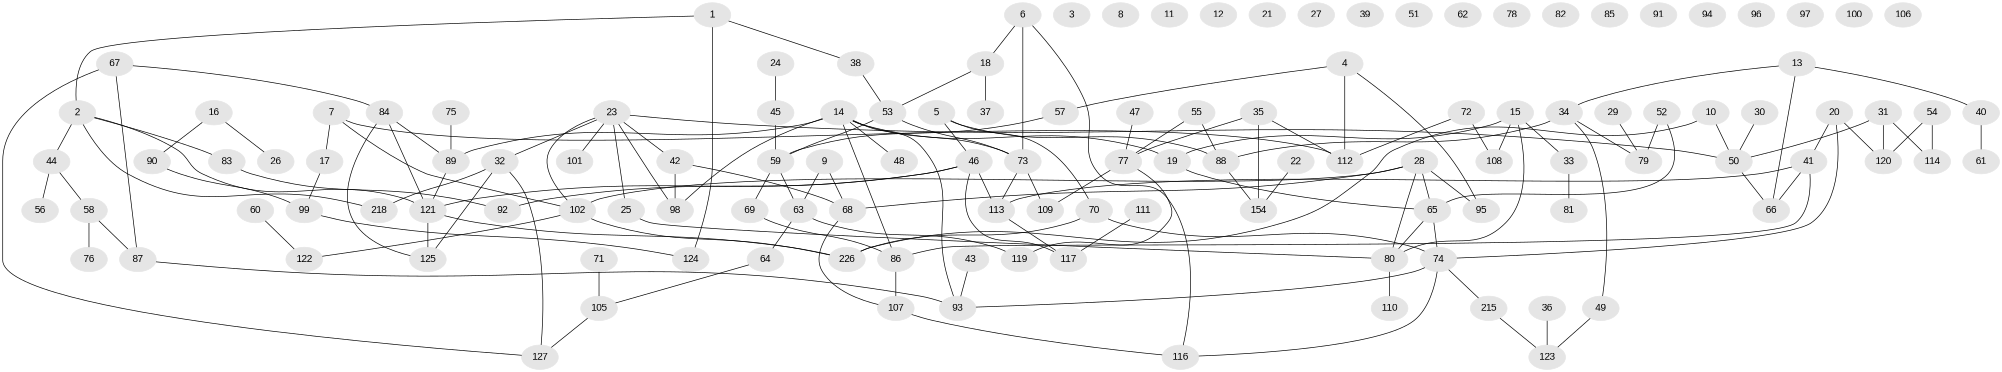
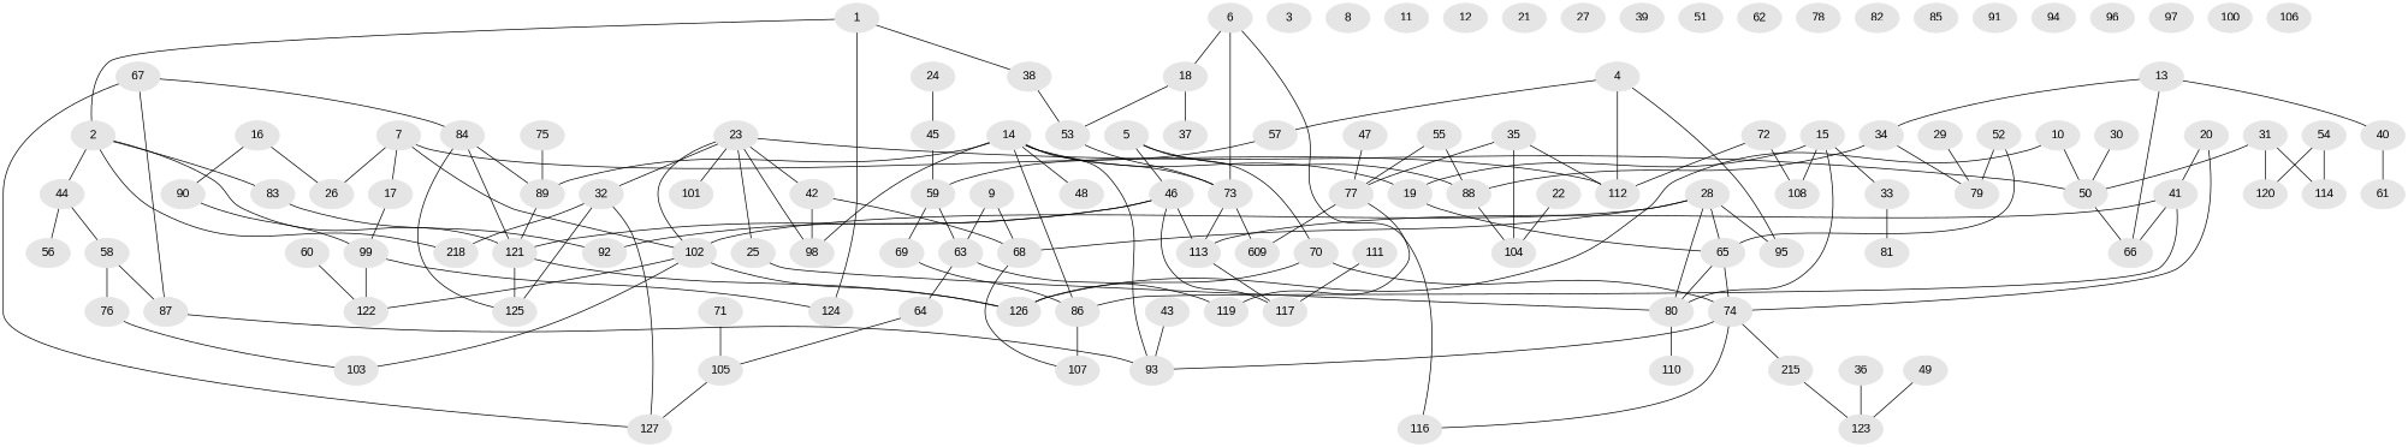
  graph {
    fontname="Liberation Sans"
    node [color=gray90 fontname="Liberation Sans" style=filled]
    edge [fontname="Liberation Sans"]
    1
    2
    38
    124
    44
    83
    n7 [label=218]
    121
    53
    56
    58
    92
-   126 [label=226]
+   126
    125
    3
    4
    57
    95
    112
    59
    5
    46
    70
    88
    113
    117
    74
-   104 [label=154]
+   104
    6
    18
    73
    116
    37
-   109
+   109 [label=609]
    7
    17
    26
    102
    99
    122
+   103
    8
    9
    63
    68
    64
    119
    107
    10
    50
    66
    11
    12
    13
    34
    40
    79
    49
    61
    14
    19
    48
    86
    89
    93
    98
    65
    15
    33
    80
    108
    81
    110
    16
    90
    20
    41
    120
    n79 [label=215]
    21
    22
    23
    25
    32
    42
    101
    127
    24
    45
    27
    28
    29
    30
    31
    114
    123
    35
    77
    36
    39
    43
    76
    87
    69
    47
    51
    52
    54
    55
    60
    62
    105
    67
    84
    71
    72
    75
    78
    82
    85
    91
    94
    96
    97
    100
    106
    111
    1 -- 2
    1 -- 38
    1 -- 124
    2 -- 44
    2 -- 83
    2 -- n7
    2 -- 121
    38 -- 53
    44 -- 56
    44 -- 58
    83 -- 92
    121 -- 126
    121 -- 125
-   53 -- 59
    53 -- 73
    58 -- 76
    58 -- 87
    4 -- 57
    4 -- 95
    4 -- 112
    57 -- 59
    59 -- 63
    59 -- 69
    5 -- 46
    5 -- 70
    5 -- 88
    46 -- 121
    46 -- 92
    46 -- 113
    46 -- 117
    70 -- 126
    70 -- 74
    88 -- 104
    113 -- 117
    74 -- 116
    74 -- 93
    74 -- n79
    6 -- 18
    6 -- 73
    6 -- 116
    18 -- 53
    18 -- 37
    73 -- 113
    73 -- 109
    7 -- 112
    7 -- 17
+   7 -- 26
    7 -- 102
    17 -- 99
    102 -- 126
    102 -- 122
+   102 -- 103
    99 -- 124
+   99 -- 122
    9 -- 63
    9 -- 68
    63 -- 64
    63 -- 119
    68 -- 107
    64 -- 105
-   107 -- 116
    10 -- 126
    10 -- 50
    50 -- 66
    13 -- 66
    13 -- 34
    13 -- 40
    34 -- 88
    34 -- 79
-   34 -- 49
    40 -- 61
    49 -- 123
    14 -- 73
    14 -- 19
    14 -- 48
    14 -- 86
    14 -- 89
    14 -- 93
    14 -- 98
    19 -- 65
    86 -- 107
    89 -- 121
    65 -- 74
    65 -- 80
    15 -- 19
    15 -- 33
    15 -- 80
    15 -- 108
    33 -- 81
    80 -- 110
    16 -- 26
    16 -- 90
    90 -- 99
    20 -- 74
    20 -- 41
-   20 -- 120
    41 -- 113
    41 -- 66
    41 -- 86
    n79 -- 123
    22 -- 104
    23 -- 102
    23 -- 50
    23 -- 98
    23 -- 25
    23 -- 32
    23 -- 42
    23 -- 101
    25 -- 80
    32 -- n7
    32 -- 125
    32 -- 127
    42 -- 68
    42 -- 98
    24 -- 45
    45 -- 59
    28 -- 95
    28 -- 102
    28 -- 68
    28 -- 65
    28 -- 80
    29 -- 79
    30 -- 50
    31 -- 50
    31 -- 120
    31 -- 114
    35 -- 112
    35 -- 104
    35 -- 77
    77 -- 109
    77 -- 119
    36 -- 123
    43 -- 93
+   76 -- 103
    87 -- 93
    69 -- 86
    47 -- 77
    52 -- 79
    52 -- 65
    54 -- 120
    54 -- 114
    55 -- 88
    55 -- 77
    60 -- 122
    105 -- 127
    67 -- 127
    67 -- 87
    67 -- 84
    84 -- 121
    84 -- 125
    84 -- 89
    71 -- 105
    72 -- 112
    72 -- 108
    75 -- 89
    111 -- 117
  }
